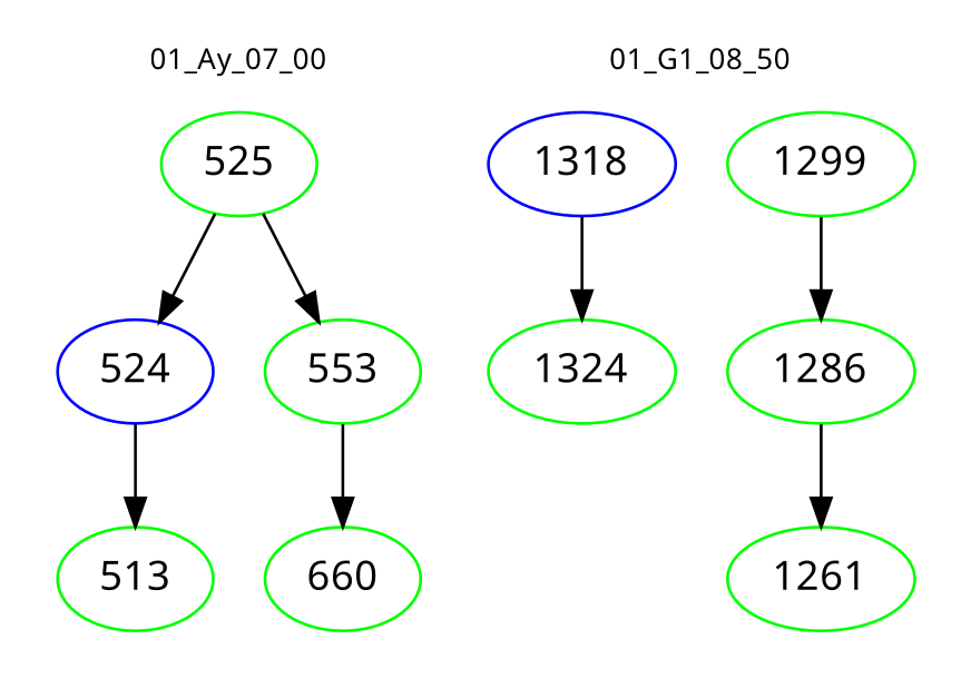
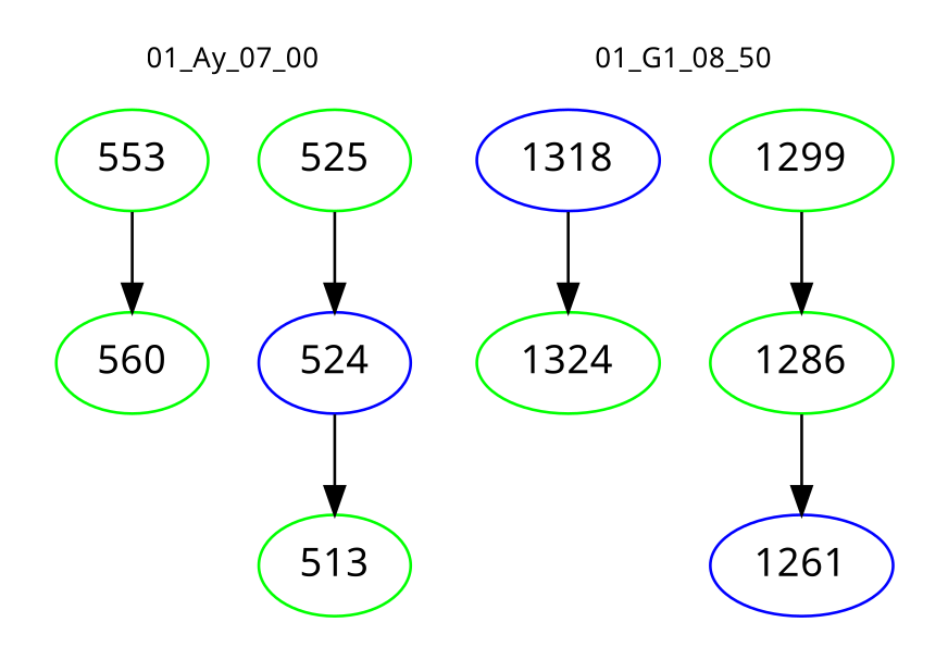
  digraph {
    fontname="Noto Sans"
    node [color=green fontname="Noto Sans"]
    edge [color=black fontname="Noto Sans"]
    n1 [label=525]
    n2 [color=blue label=524]
    n3 [label=553]
    n4 [label=513]
-   n5 [label=660]
+   n5 [label=560]
    n6 [label=1299]
    n7 [label=1286]
    n8 [color=blue label=1318]
-   n9 [label=1261]
+   n9 [color=blue label=1261]
    n10 [label=1324]
    subgraph cluster_1 {
      color=white
      fontsize=10
      label="01_Ay_07_00"
      n1
      n2
      n3
      n4
      n5
    }
    subgraph cluster_2 {
      color=white
      fontsize=10
      label="01_G1_08_50"
      n6
      n7
      n8
      n9
      n10
    }
    n1 -> n2
-   n1 -> n3
    n2 -> n4
    n3 -> n5
    n6 -> n7
    n7 -> n9
    n8 -> n10
  }
